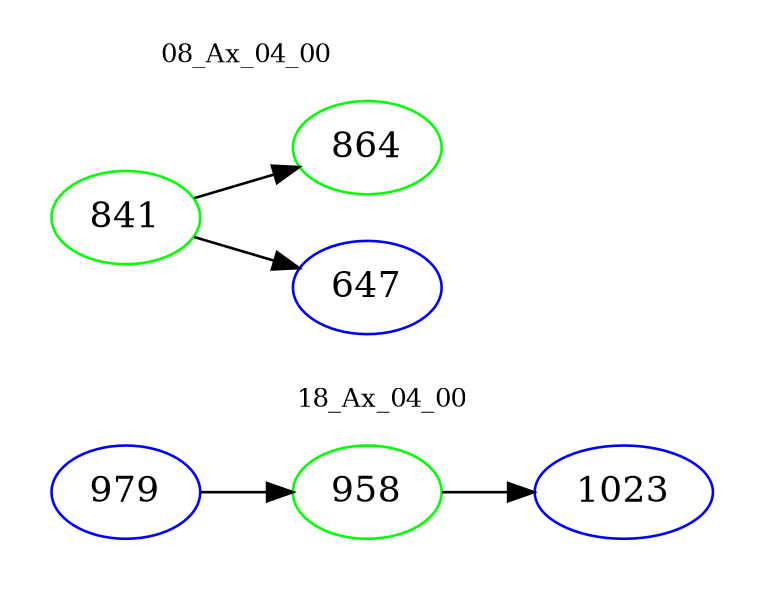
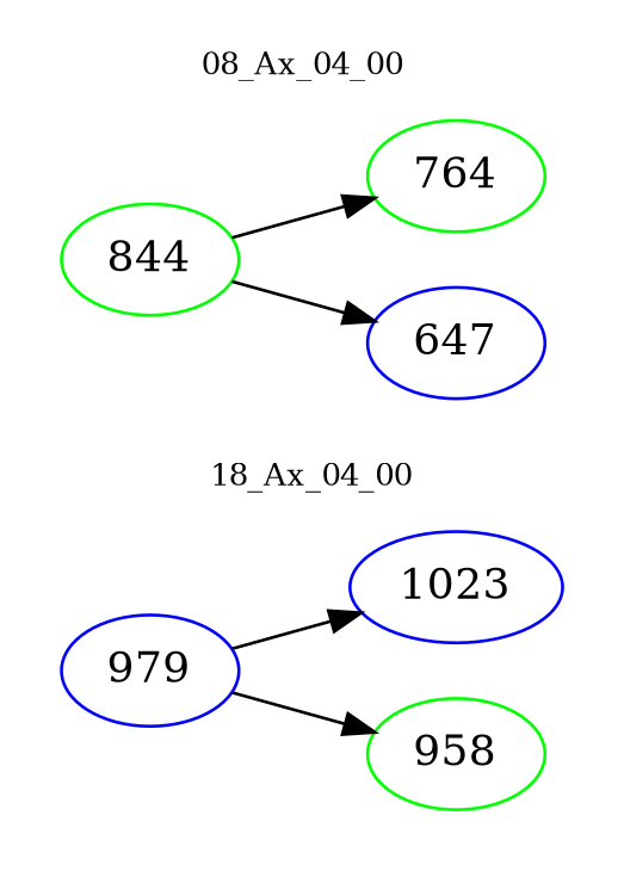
  digraph {
    rankdir=LR
    node [color=blue]
    edge [color=black]
    n1 [label=979]
    n2 [color=green label=958]
    n3 [label=1023]
-   n4 [color=green label=841]
+   n4 [color=green label=844]
    n5 [label=647]
-   n6 [color=green label=864]
+   n6 [color=green label=764]
    subgraph cluster_1 {
      color=white
      fontsize=10
      label="18_Ax_04_00"
      n1
      n2
      n3
    }
    subgraph cluster_2 {
      color=white
      fontsize=10
      label="08_Ax_04_00"
      n4
      n5
      n6
    }
    n1 -> n2
-   n2 -> n3
+   n1 -> n3
    n4 -> n5
    n4 -> n6
  }
